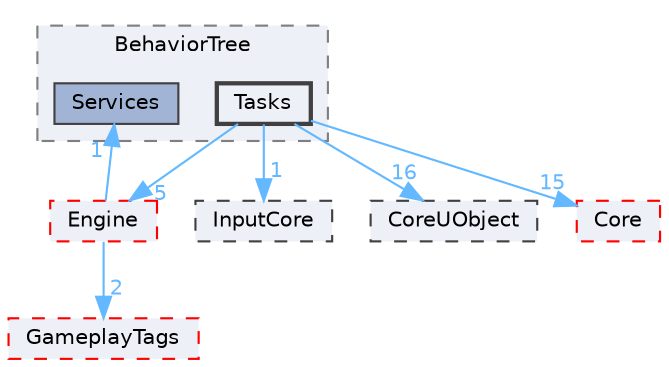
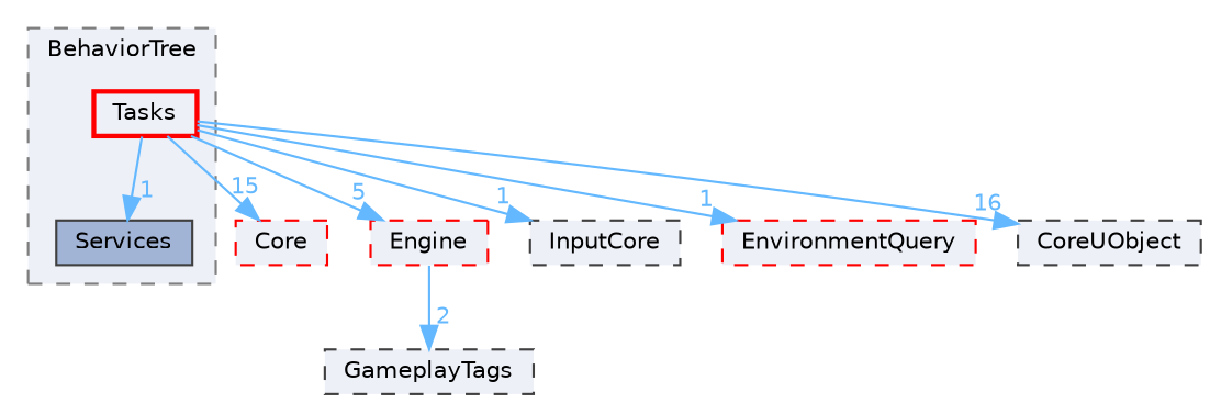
  digraph {
    compound=true
    node [color=grey25 fillcolor="#edf0f7" fontname=Helvetica fontsize=10 shape=box style="filled,dashed"]
    edge [color=steelblue1 fontcolor=steelblue1 fontname=Helvetica fontsize=10 headlabel=1 labeldistance=1.5 labelfontname=Helvetica labelfontsize=10]
    n1 [fillcolor="#a2b4d6" height=0.2 label=Services style=filled width=0.4]
-   n2 [height=0.2 label=Tasks style="filled,bold" width=0.4]
+   n2 [color=red height=0.2 label=Tasks style="filled,bold" width=0.4]
    n3 [color=red height=0.2 label=Core width=0.4]
    n4 [color=red height=0.2 label=Engine width=0.4]
    n5 [height=0.2 label=InputCore width=0.4]
+   n6 [color=red height=0.2 label=EnvironmentQuery width=0.4]
    n7 [height=0.2 label=CoreUObject width=0.4]
-   n8 [color=red height=0.2 label=GameplayTags width=0.4]
+   n8 [height=0.2 label=GameplayTags width=0.4]
    subgraph cluster_1 {
      bgcolor="#edf0f7"
      fontname=Helvetica
      fontsize=10
      label=BehaviorTree
      pencolor=grey50
      style="filled,dashed"
      n1
      n2
    }
-   n4 -> n1
+   n2 -> n1
    n2 -> n3 [headlabel=15]
    n2 -> n4 [headlabel=5]
    n2 -> n5
+   n2 -> n6
    n2 -> n7 [headlabel=16]
    n4 -> n8 [headlabel=2]
  }
